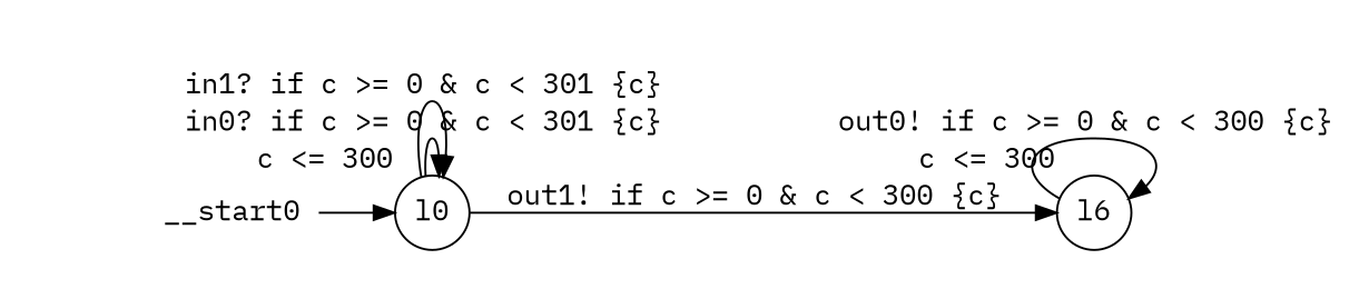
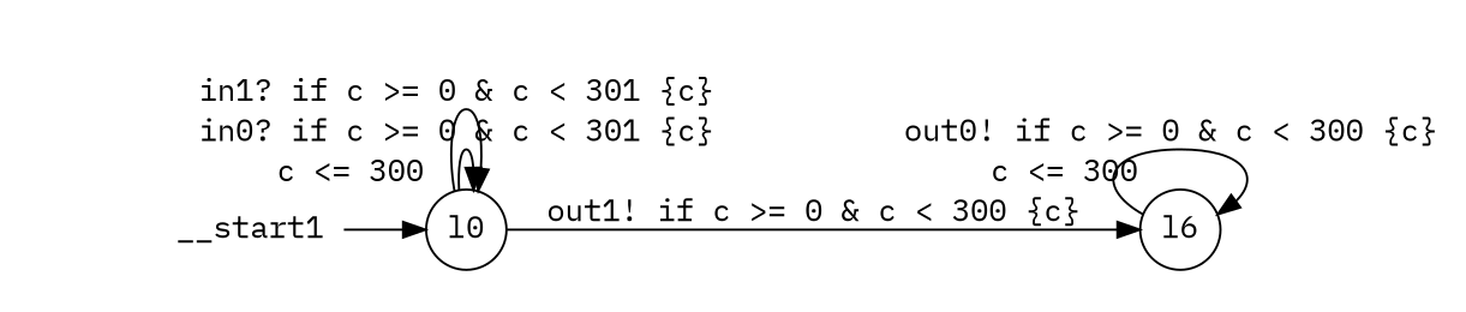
  digraph {
    fontname="IBM Plex Mono"
    rankdir=LR
    node [fontname="IBM Plex Mono" shape=circle margin=0 xlabel="c <= 300"]
    edge [fontname="IBM Plex Mono"]
-   __start0 [shape=none margin="" xlabel=""]
+   __start0 [shape=none label=__start1 margin="" xlabel=""]
    n2 [label=l0]
    n3 [label=l6]
    __start0 -> n2
    n2 -> n2 [label="in0? if c >= 0 & c < 301 {c} "]
    n2 -> n2 [label="in1? if c >= 0 & c < 301 {c} "]
    n2 -> n3 [label="out1! if c >= 0 & c < 300 {c} "]
    n3 -> n3 [label="out0! if c >= 0 & c < 300 {c} "]
  }
